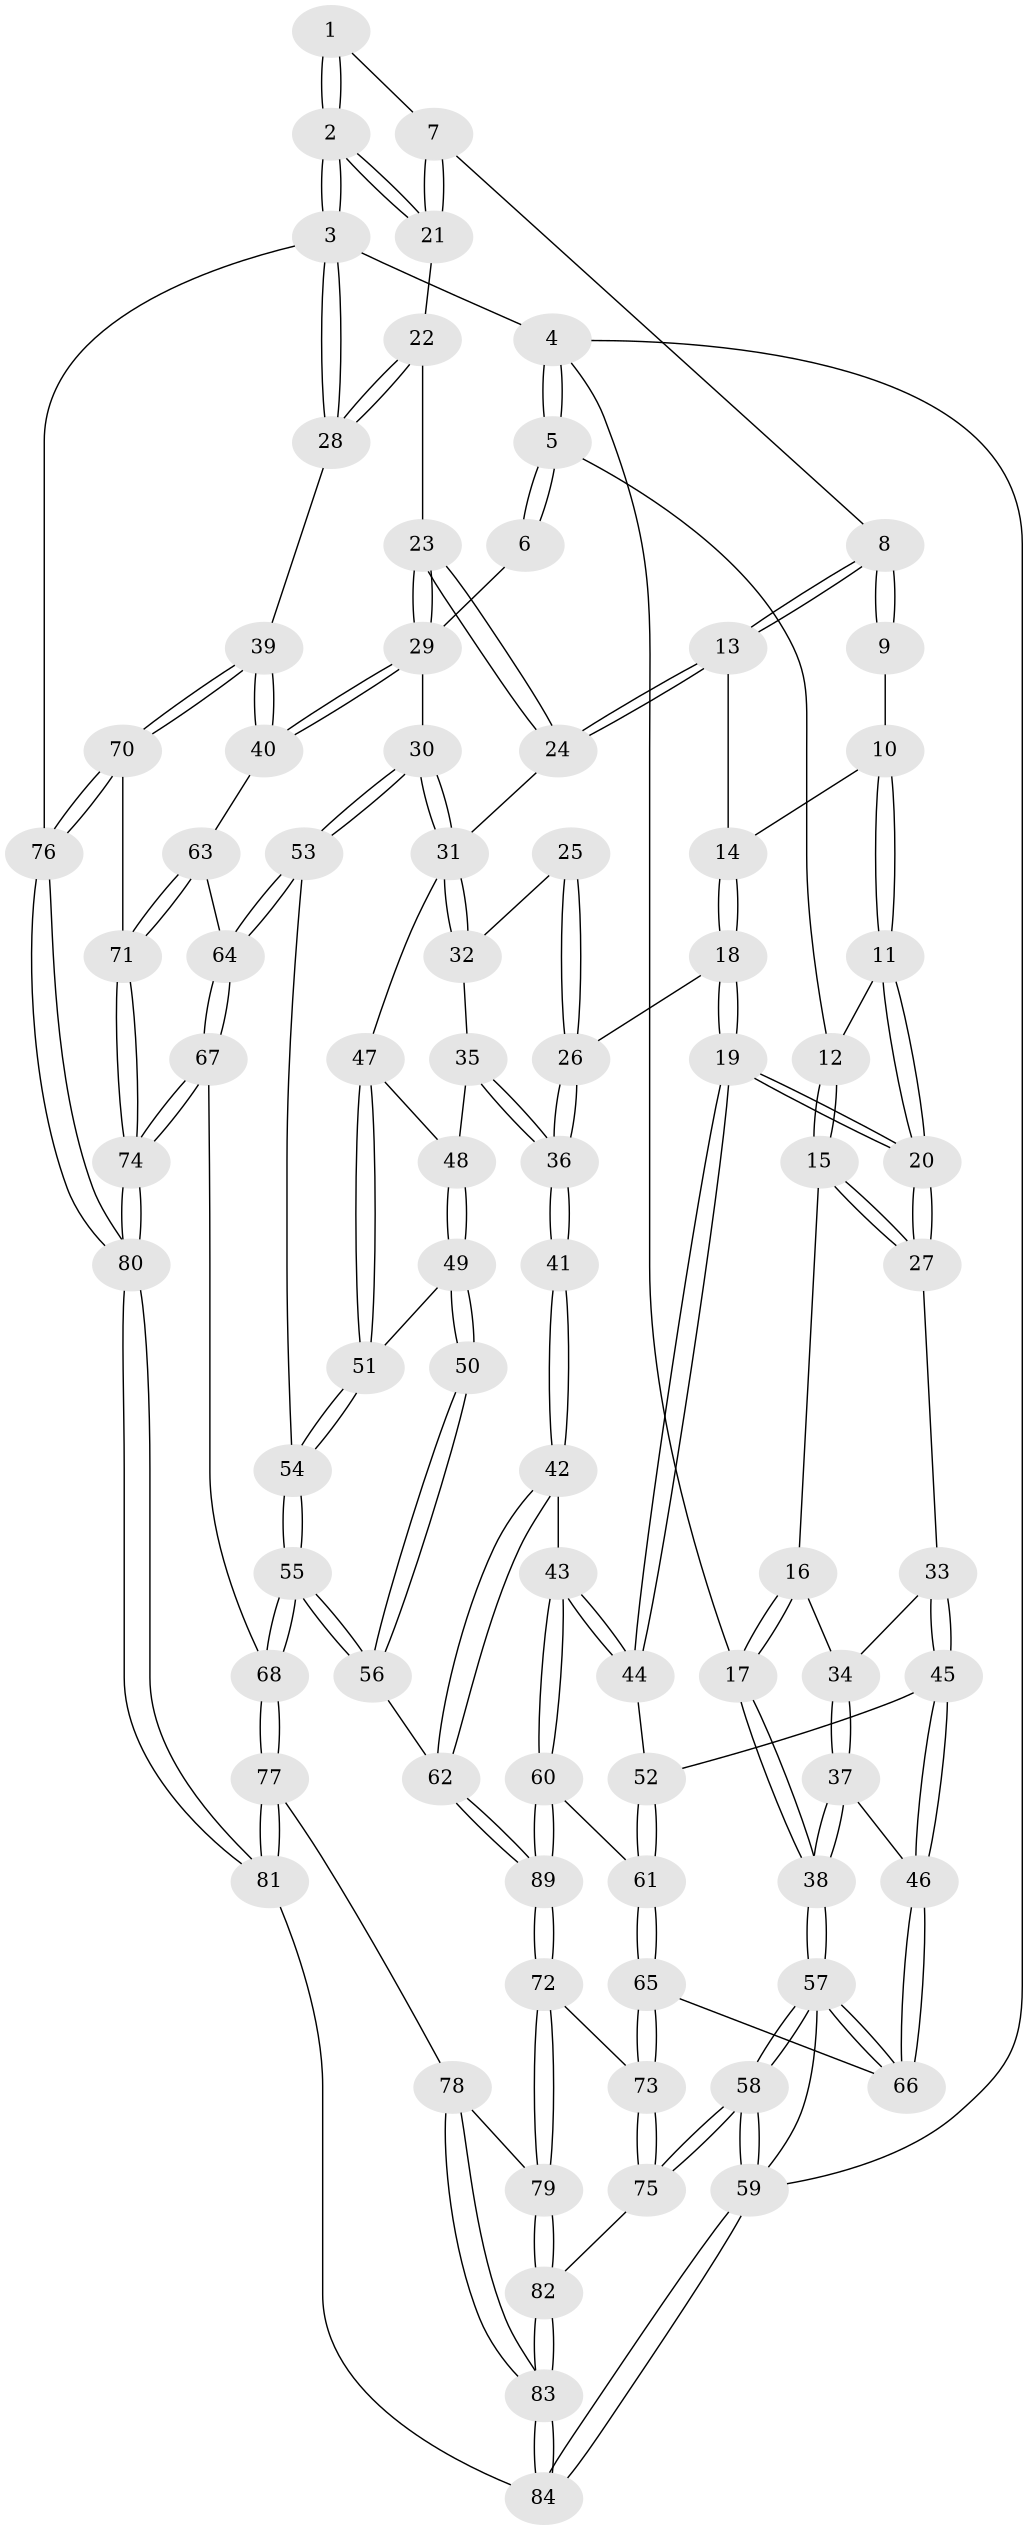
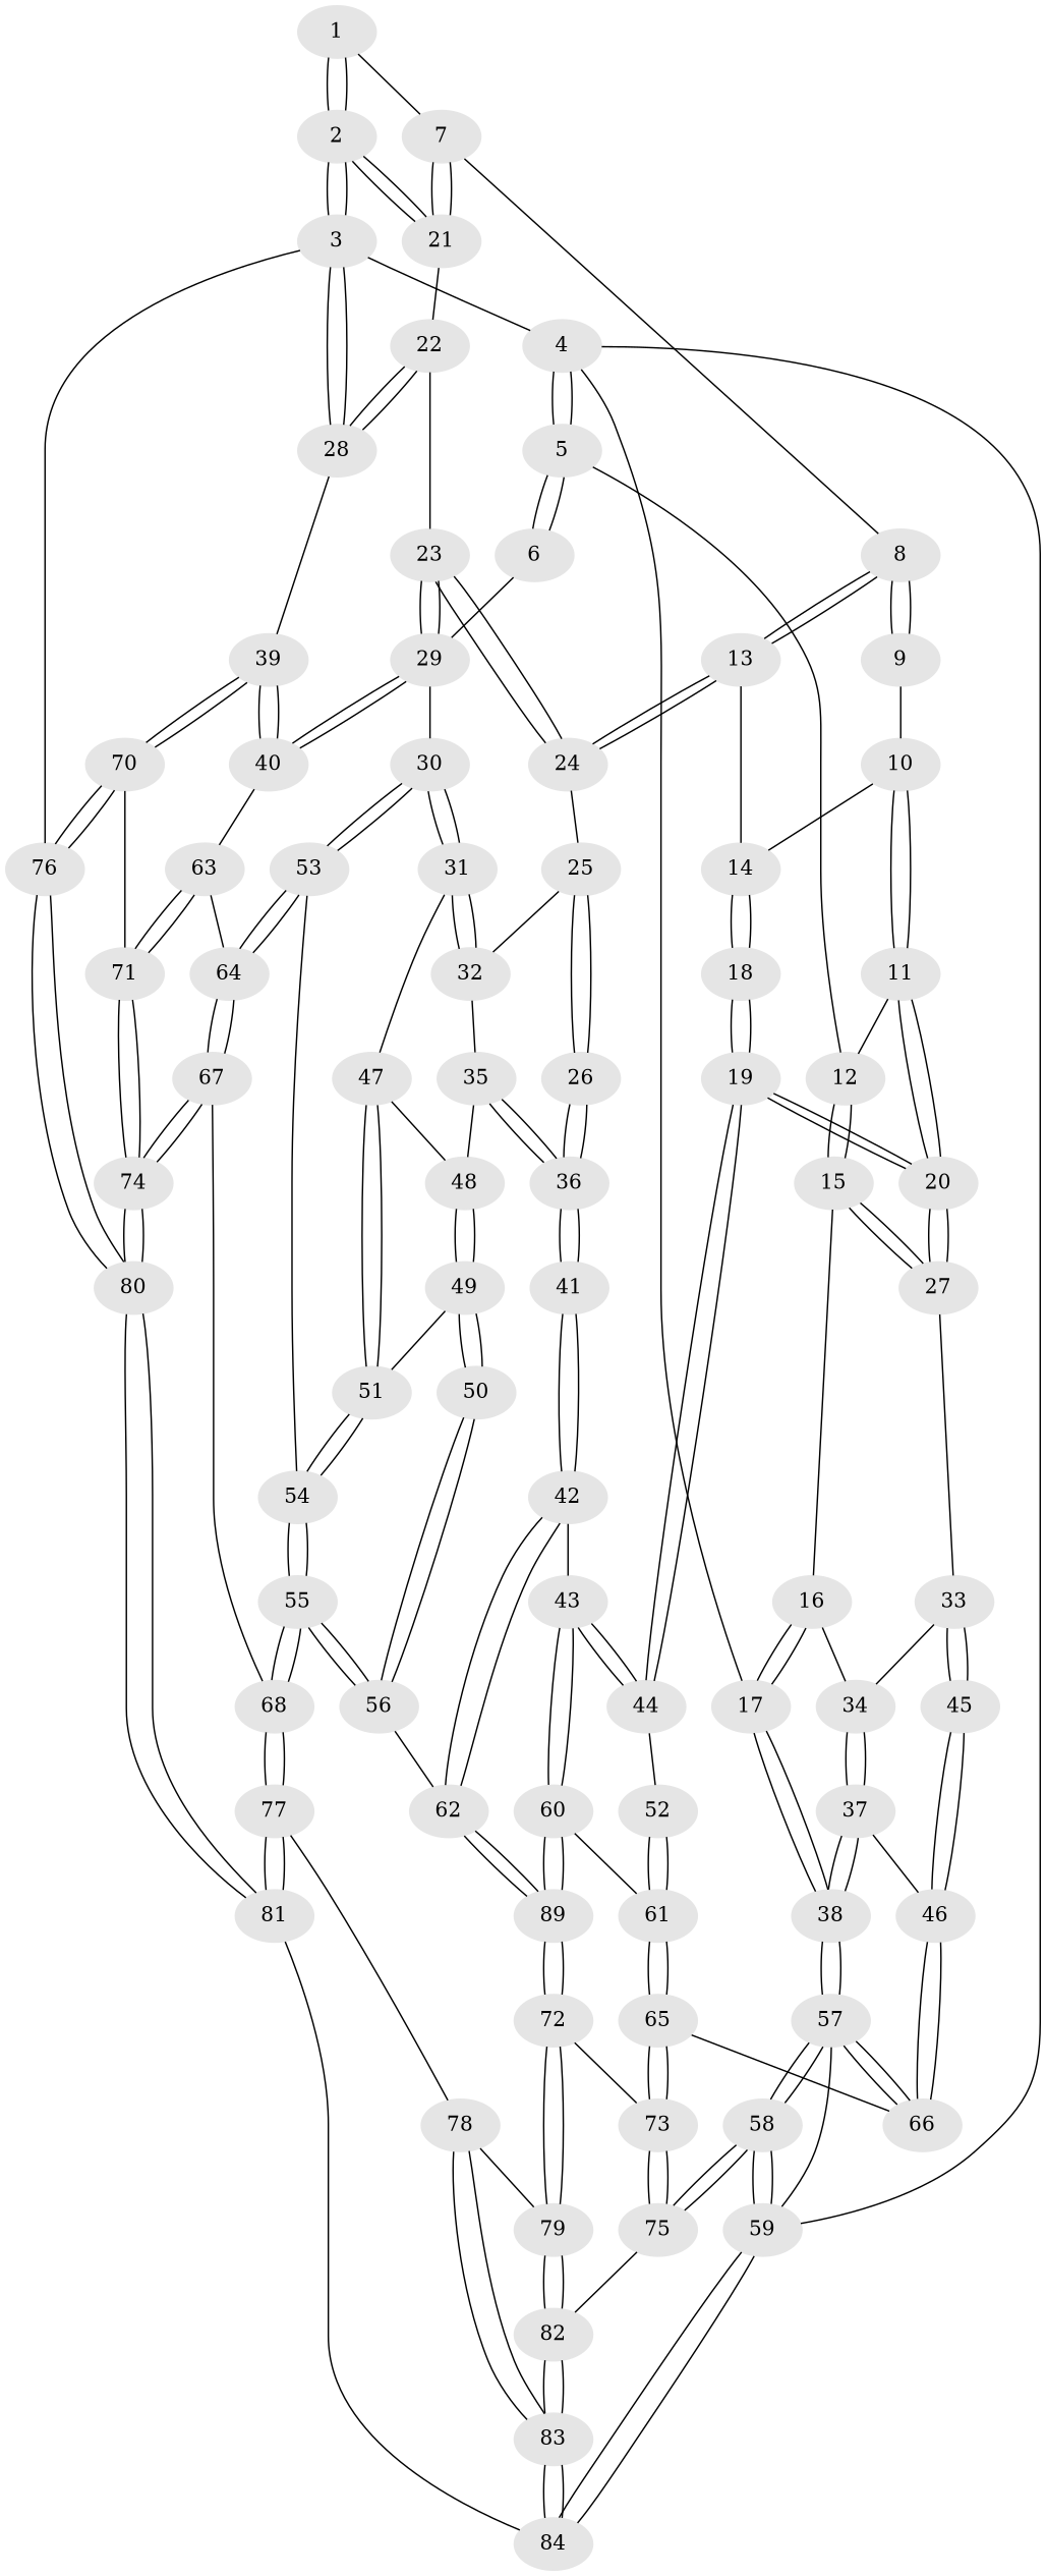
  graph {
    node [color=gray90 style=filled]
    1
    2
    7
    3
    21
    8
    4
    28
    76
    22
    5
    17
    59
    39
    80
    6
    12
    38
    57
    84
    29
    15
    9
    10
    13
    14
    24
    11
    20
    18
    27
    16
    25
    19
    26
    34
    33
    37
    44
    36
    52
    23
    30
    40
    32
    35
    41
    45
    70
    31
    53
    63
    47
    54
    64
    48
    51
    46
    49
    42
    66
    58
    71
    43
    62
    50
    56
    60
    n69 [label=89]
    61
    55
    65
    67
    68
    77
    75
    82
    72
    73
    74
    78
    81
    79
    83
    1 -- 2
    1 -- 2
    1 -- 7
    2 -- 3
    2 -- 3
    2 -- 21
    2 -- 21
    7 -- 21
    7 -- 21
    7 -- 8
    3 -- 4
    3 -- 28
    3 -- 28
    3 -- 76
    21 -- 22
    8 -- 9
    8 -- 9
    8 -- 13
    8 -- 13
    4 -- 5
    4 -- 5
    4 -- 17
    4 -- 59
    28 -- 39
    76 -- 80
    76 -- 80
    22 -- 28
    22 -- 28
    22 -- 23
    5 -- 6
    5 -- 6
    5 -- 12
    17 -- 38
    17 -- 38
    59 -- 57
    59 -- 84
    59 -- 84
    39 -- 40
    39 -- 40
    39 -- 70
    39 -- 70
    80 -- 81
    80 -- 81
    6 -- 29
    12 -- 15
    12 -- 15
    38 -- 57
    38 -- 57
    57 -- 66
    57 -- 66
    57 -- 58
    57 -- 58
    29 -- 30
    29 -- 40
    29 -- 40
    15 -- 27
    15 -- 27
    15 -- 16
    9 -- 10
    10 -- 14
    10 -- 11
    10 -- 11
    13 -- 14
    13 -- 24
    13 -- 24
    14 -- 18
    14 -- 18
-   24 -- 31
+   24 -- 25
    11 -- 12
    11 -- 20
    11 -- 20
    20 -- 27
    20 -- 27
    18 -- 19
    18 -- 19
-   18 -- 26
    27 -- 33
    16 -- 17
    16 -- 17
    16 -- 34
    25 -- 26
    25 -- 26
    25 -- 32
    19 -- 20
    19 -- 20
    19 -- 44
    19 -- 44
    26 -- 36
    26 -- 36
    34 -- 37
    34 -- 37
    33 -- 34
    33 -- 45
    33 -- 45
    37 -- 38
    37 -- 38
    37 -- 46
    44 -- 52
    36 -- 41
    36 -- 41
    52 -- 61
    52 -- 61
    23 -- 29
    23 -- 29
    23 -- 24
    23 -- 24
    30 -- 31
    30 -- 31
    30 -- 53
    30 -- 53
    40 -- 63
    32 -- 35
    35 -- 36
    35 -- 36
    35 -- 48
    41 -- 42
    41 -- 42
-   45 -- 52
    45 -- 46
    45 -- 46
    70 -- 76
    70 -- 76
    70 -- 71
    31 -- 32
    31 -- 32
    31 -- 47
    53 -- 54
    53 -- 64
    53 -- 64
    63 -- 64
    63 -- 71
    63 -- 71
    47 -- 48
    47 -- 51
    47 -- 51
    54 -- 55
    54 -- 55
    64 -- 67
    64 -- 67
    48 -- 49
    48 -- 49
    51 -- 54
    51 -- 54
    46 -- 66
    46 -- 66
    49 -- 51
    49 -- 50
    49 -- 50
    42 -- 43
    42 -- 62
    42 -- 62
    58 -- 59
    58 -- 59
    58 -- 75
    58 -- 75
    71 -- 74
    71 -- 74
    43 -- 44
    43 -- 44
    43 -- 60
    43 -- 60
    62 -- n69
    62 -- n69
    50 -- 56
    50 -- 56
    56 -- 62
    60 -- n69
    60 -- n69
    60 -- 61
    n69 -- 72
    n69 -- 72
    61 -- 65
    61 -- 65
    55 -- 56
    55 -- 56
    55 -- 68
    55 -- 68
    65 -- 66
    65 -- 73
    65 -- 73
    67 -- 68
    67 -- 74
    67 -- 74
    68 -- 77
    68 -- 77
    77 -- 78
    77 -- 81
    77 -- 81
    75 -- 82
    82 -- 83
    82 -- 83
    72 -- 73
    72 -- 79
    72 -- 79
    73 -- 75
    73 -- 75
    74 -- 80
    74 -- 80
    78 -- 79
    78 -- 83
    78 -- 83
    81 -- 84
    79 -- 82
    79 -- 82
    83 -- 84
    83 -- 84
  }
